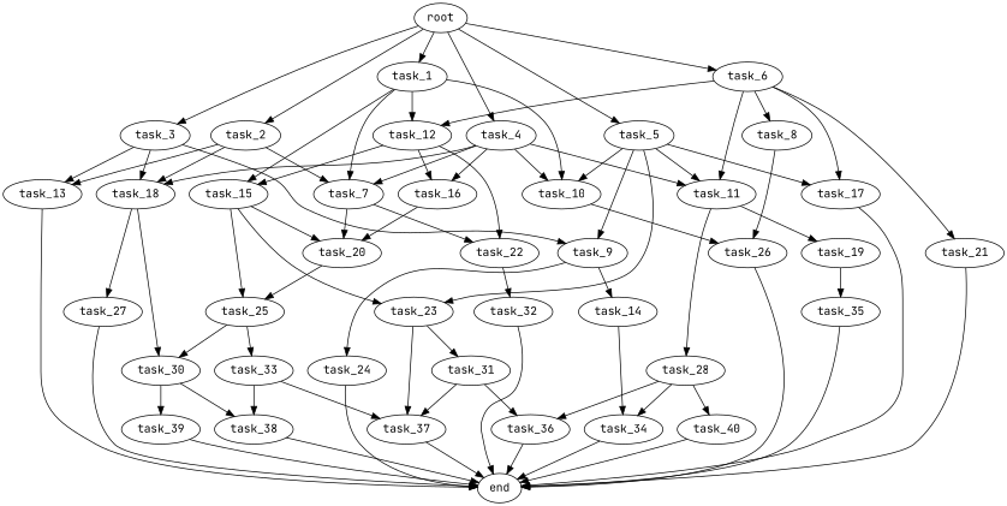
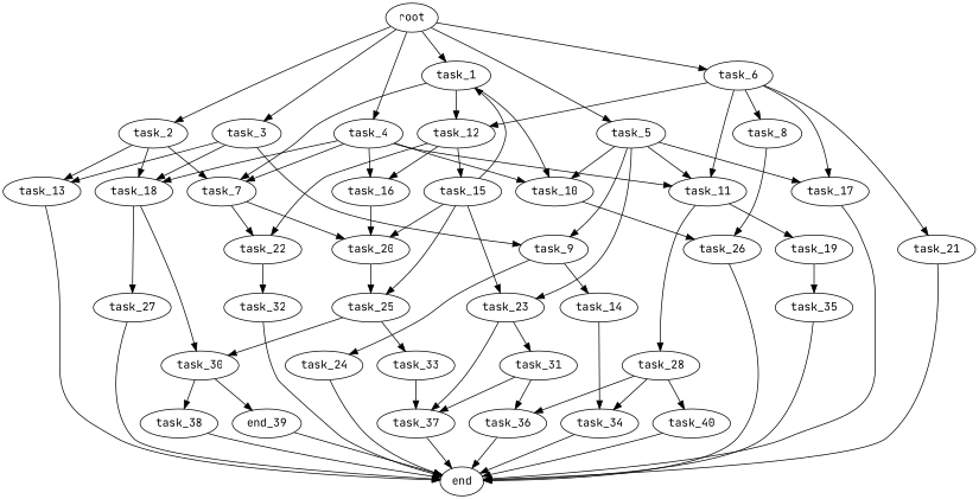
  digraph {
    fontname="JetBrains Mono"
    node [fontname="JetBrains Mono"]
    edge [fontname="JetBrains Mono"]
    root
    task_1
    task_2
    task_3
    task_4
    task_5
    task_6
    task_7
    task_10
    task_12
    task_15
    task_13
    task_18
    task_9
    task_11
    task_16
    task_17
    task_23
    task_8
    task_21
    task_20
    task_22
    task_26
    task_25
    end
    task_27
    task_30
    task_14
    task_24
    task_19
    task_28
    task_31
    task_37
    task_32
    task_34
    task_35
    task_36
    task_40
    task_33
    task_38
-   task_39
+   task_39 [label=end_39]
    root -> task_1
    root -> task_2
    root -> task_3
    root -> task_4
    root -> task_5
    root -> task_6
    task_1 -> task_7
    task_1 -> task_10
    task_1 -> task_12
-   task_1 -> task_15
+   task_15 -> task_1
    task_2 -> task_7
    task_2 -> task_13
    task_2 -> task_18
    task_3 -> task_13
    task_3 -> task_18
    task_3 -> task_9
    task_4 -> task_7
    task_4 -> task_10
    task_4 -> task_18
    task_4 -> task_11
    task_4 -> task_16
    task_5 -> task_10
    task_5 -> task_9
    task_5 -> task_11
    task_5 -> task_17
    task_5 -> task_23
    task_6 -> task_12
    task_6 -> task_11
    task_6 -> task_17
    task_6 -> task_8
    task_6 -> task_21
    task_7 -> task_20
    task_7 -> task_22
    task_10 -> task_26
    task_12 -> task_15
    task_12 -> task_16
    task_12 -> task_22
    task_15 -> task_23
    task_15 -> task_20
    task_15 -> task_25
    task_13 -> end
    task_18 -> task_27
    task_18 -> task_30
    task_9 -> task_14
    task_9 -> task_24
    task_11 -> task_19
    task_11 -> task_28
    task_16 -> task_20
    task_17 -> end
    task_23 -> task_31
    task_23 -> task_37
    task_8 -> task_26
    task_21 -> end
    task_20 -> task_25
    task_22 -> task_32
    task_26 -> end
    task_25 -> task_30
    task_25 -> task_33
    task_27 -> end
    task_30 -> task_38
    task_30 -> task_39
    task_14 -> task_34
    task_24 -> end
    task_19 -> task_35
    task_28 -> task_34
    task_28 -> task_36
    task_28 -> task_40
    task_31 -> task_37
    task_31 -> task_36
    task_37 -> end
    task_32 -> end
    task_34 -> end
    task_35 -> end
    task_36 -> end
    task_40 -> end
    task_33 -> task_37
-   task_33 -> task_38
    task_38 -> end
    task_39 -> end
  }
